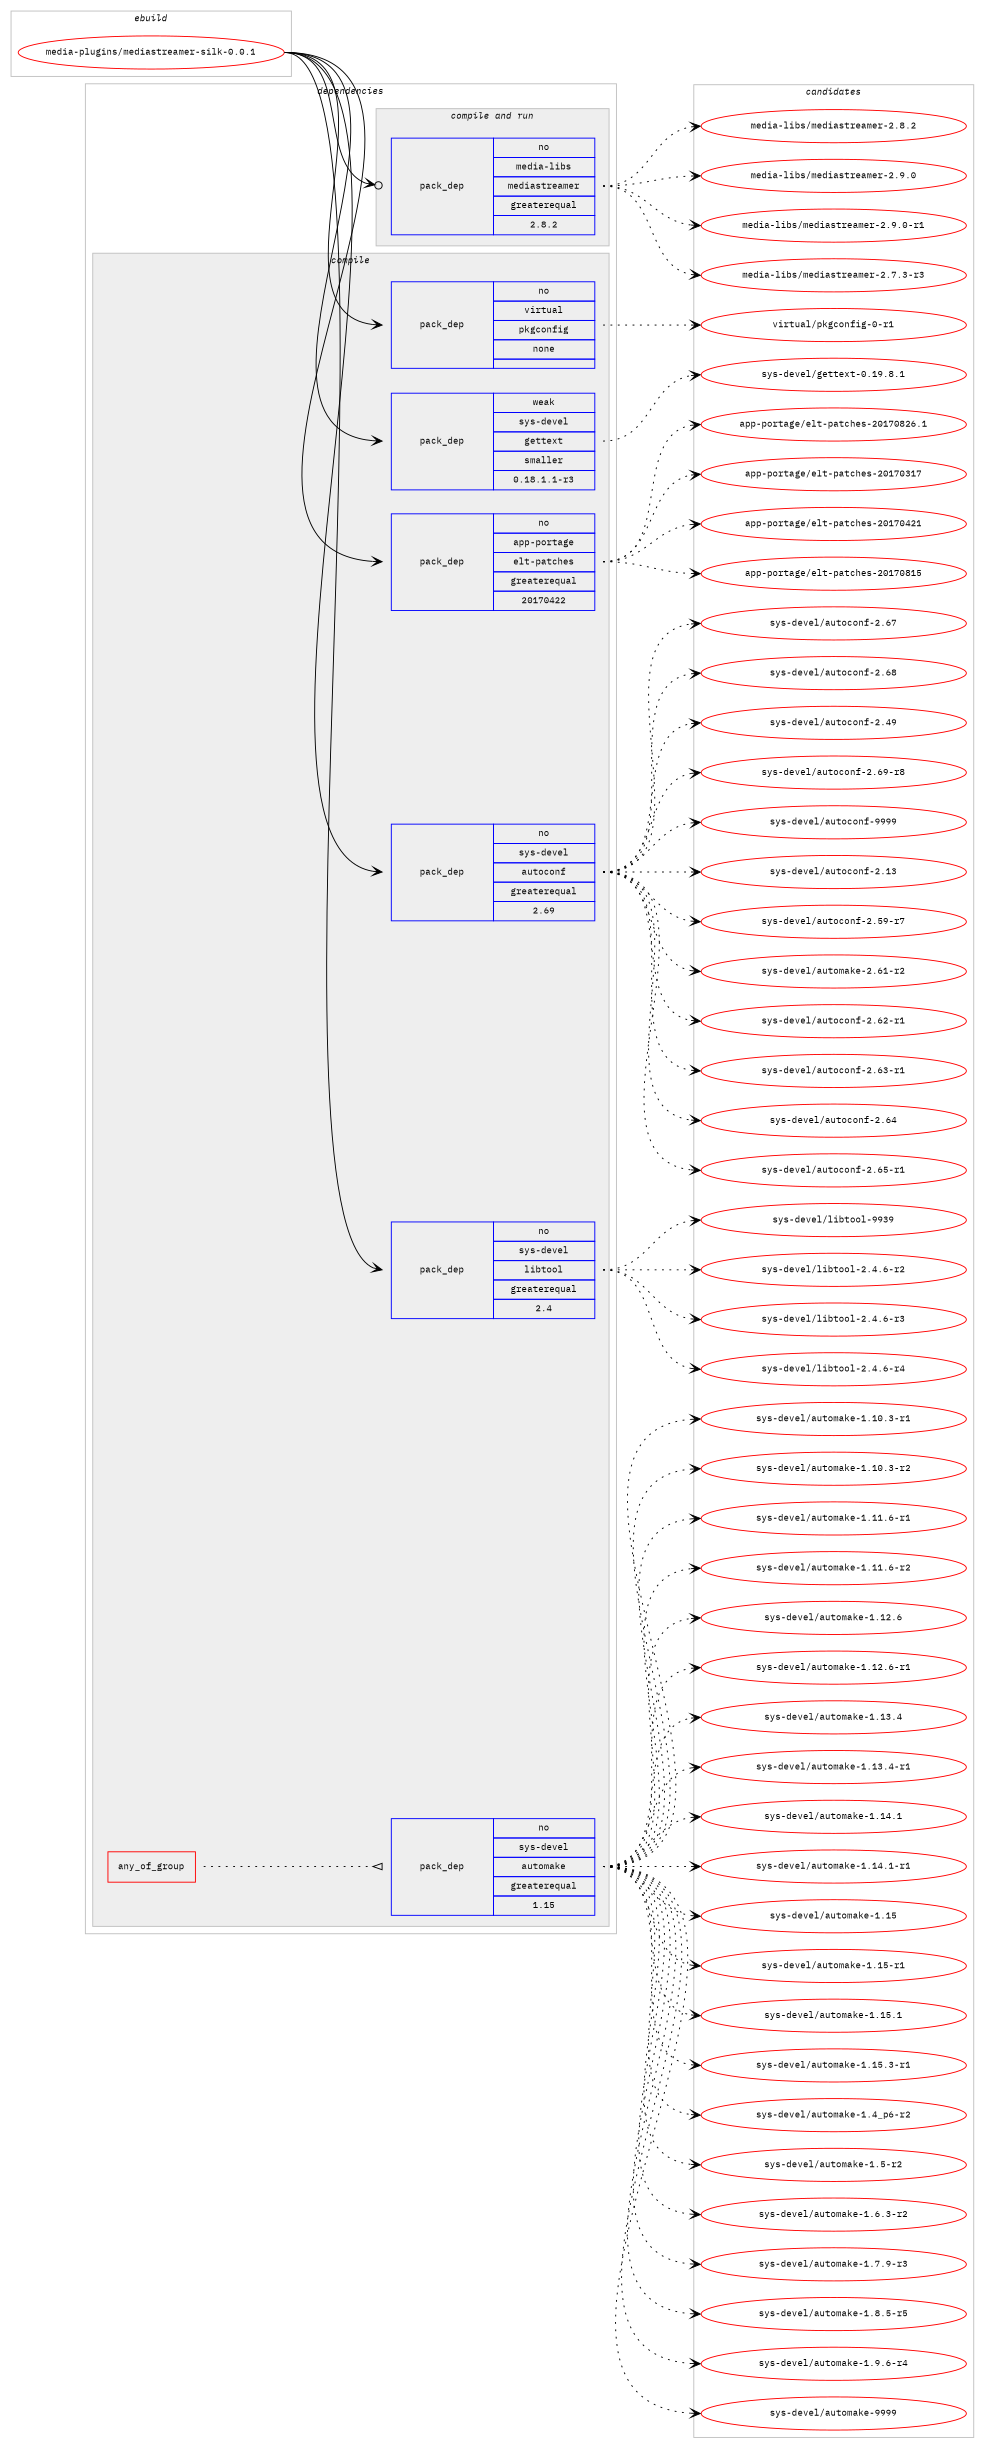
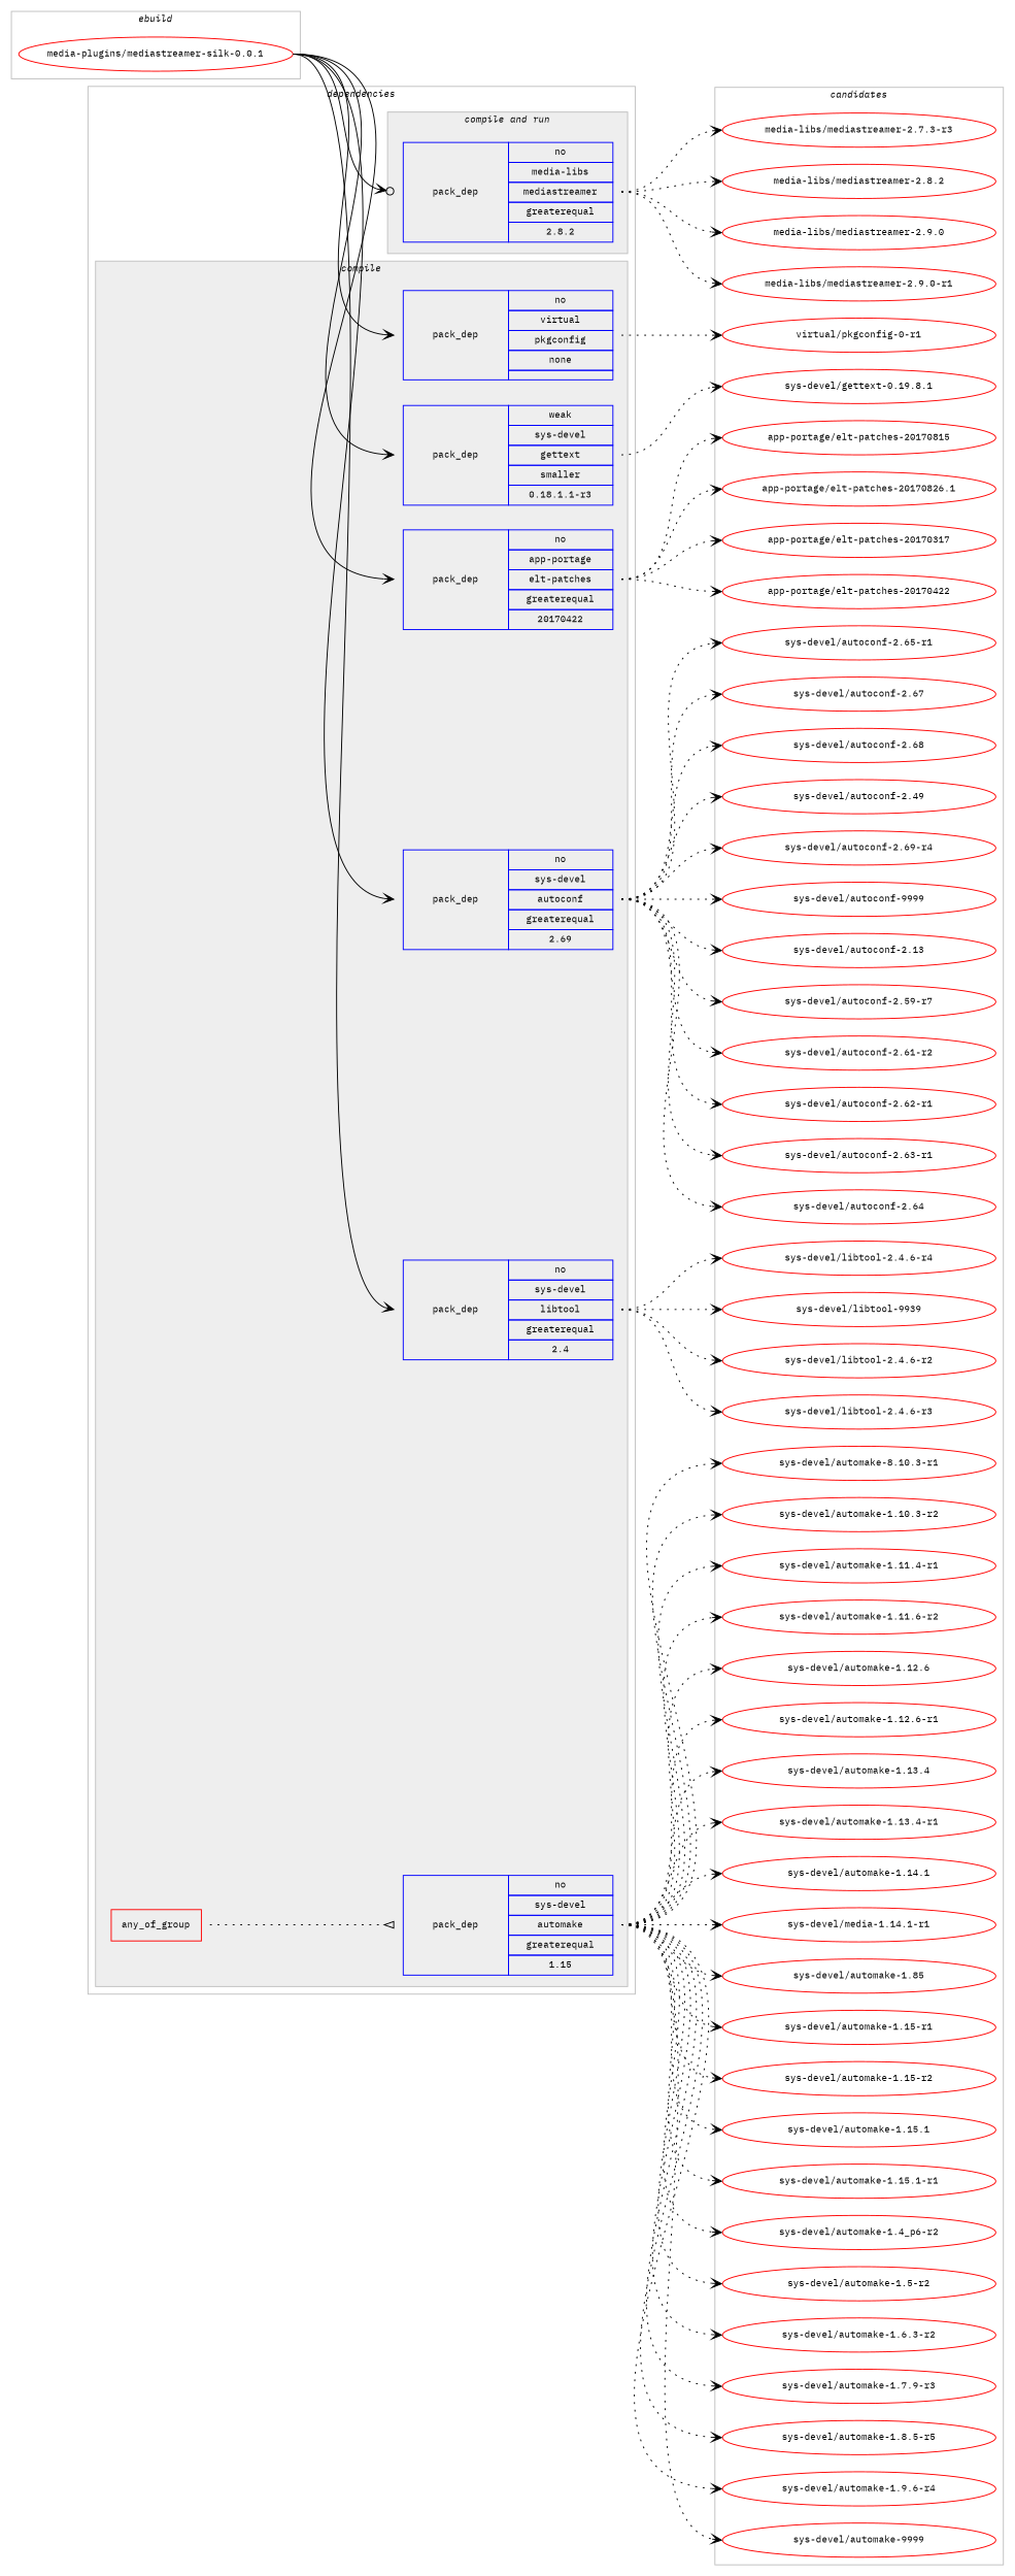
  digraph {
    compound=true
    concentrate=true
    fontname="IBM Plex Mono"
    fontsize=10
    newrank=true
    rankdir=LR
    ranksep=1.5
    node [color=red fontname="IBM Plex Mono" fontsize=10]
    edge [arrowhead=vee fontname="IBM Plex Mono" headport=w style=dotted tailport=e weight=100]
    n1 [label="media-plugins/mediastreamer-silk-0.0.1" width=4]
    n2 [color=blue label=<<TABLE BORDER="0" CELLBORDER="1" CELLSPACING="0" CELLPADDING="4" WIDTH="220"><TR><TD ROWSPAN="6" CELLPADDING="30">pack_dep</TD></TR><TR><TD WIDTH="110">no</TD></TR><TR><TD>sys-devel</TD></TR><TR><TD>automake</TD></TR><TR><TD>greaterequal</TD></TR><TR><TD>1.15</TD></TR></TABLE>> shape=none]
    n3 [label=<<TABLE BORDER="0" CELLBORDER="1" CELLSPACING="0" CELLPADDING="4"><TR><TD CELLPADDING="10">any_of_group</TD></TR></TABLE>> shape=none]
    n4 [color=blue label=<<TABLE BORDER="0" CELLBORDER="1" CELLSPACING="0" CELLPADDING="4" WIDTH="220"><TR><TD ROWSPAN="6" CELLPADDING="30">pack_dep</TD></TR><TR><TD WIDTH="110">weak</TD></TR><TR><TD>sys-devel</TD></TR><TR><TD>gettext</TD></TR><TR><TD>smaller</TD></TR><TR><TD>0.18.1.1-r3</TD></TR></TABLE>> shape=none]
    n5 [color=blue label=<<TABLE BORDER="0" CELLBORDER="1" CELLSPACING="0" CELLPADDING="4" WIDTH="220"><TR><TD ROWSPAN="6" CELLPADDING="30">pack_dep</TD></TR><TR><TD WIDTH="110">no</TD></TR><TR><TD>app-portage</TD></TR><TR><TD>elt-patches</TD></TR><TR><TD>greaterequal</TD></TR><TR><TD>20170422</TD></TR></TABLE>> shape=none]
    n6 [color=blue label=<<TABLE BORDER="0" CELLBORDER="1" CELLSPACING="0" CELLPADDING="4" WIDTH="220"><TR><TD ROWSPAN="6" CELLPADDING="30">pack_dep</TD></TR><TR><TD WIDTH="110">no</TD></TR><TR><TD>sys-devel</TD></TR><TR><TD>autoconf</TD></TR><TR><TD>greaterequal</TD></TR><TR><TD>2.69</TD></TR></TABLE>> shape=none]
    n7 [color=blue label=<<TABLE BORDER="0" CELLBORDER="1" CELLSPACING="0" CELLPADDING="4" WIDTH="220"><TR><TD ROWSPAN="6" CELLPADDING="30">pack_dep</TD></TR><TR><TD WIDTH="110">no</TD></TR><TR><TD>sys-devel</TD></TR><TR><TD>libtool</TD></TR><TR><TD>greaterequal</TD></TR><TR><TD>2.4</TD></TR></TABLE>> shape=none]
    n8 [color=blue label=<<TABLE BORDER="0" CELLBORDER="1" CELLSPACING="0" CELLPADDING="4" WIDTH="220"><TR><TD ROWSPAN="6" CELLPADDING="30">pack_dep</TD></TR><TR><TD WIDTH="110">no</TD></TR><TR><TD>virtual</TD></TR><TR><TD>pkgconfig</TD></TR><TR><TD>none</TD></TR><TR><TD></TD></TR></TABLE>> shape=none]
    n9 [color=blue label=<<TABLE BORDER="0" CELLBORDER="1" CELLSPACING="0" CELLPADDING="4" WIDTH="220"><TR><TD ROWSPAN="6" CELLPADDING="30">pack_dep</TD></TR><TR><TD WIDTH="110">no</TD></TR><TR><TD>media-libs</TD></TR><TR><TD>mediastreamer</TD></TR><TR><TD>greaterequal</TD></TR><TR><TD>2.8.2</TD></TR></TABLE>> shape=none]
-   n10 [label="sys-devel/automake-1.10.3-r1" width=4]
+   n10 [label="sys-devel/automake-8.10.3-r1" width=4]
    n11 [label="sys-devel/automake-1.10.3-r2" width=4]
-   n12 [label="sys-devel/automake-1.11.6-r1" width=4]
+   n12 [label="sys-devel/automake-1.11.4-r1" width=4]
    n13 [label="sys-devel/automake-1.11.6-r2" width=4]
    n14 [label="sys-devel/automake-1.12.6" width=4]
    n15 [label="sys-devel/automake-1.12.6-r1" width=4]
    n16 [label="sys-devel/automake-1.13.4" width=4]
    n17 [label="sys-devel/automake-1.13.4-r1" width=4]
    n18 [label="sys-devel/automake-1.14.1" width=4]
-   n19 [label="sys-devel/automake-1.14.1-r1" width=4]
-   n20 [label="sys-devel/automake-1.15" width=4]
+   n19 [label="sys-devel/media-1.14.1-r1" width=4]
+   n20 [label="sys-devel/automake-1.85" width=4]
    n21 [label="sys-devel/automake-1.15-r1" width=4]
+   n22 [label="sys-devel/automake-1.15-r2" width=4]
    n23 [label="sys-devel/automake-1.15.1" width=4]
-   n24 [label="sys-devel/automake-1.15.3-r1" width=4]
+   n24 [label="sys-devel/automake-1.15.1-r1" width=4]
    n25 [label="sys-devel/automake-1.4_p6-r2" width=4]
    n26 [label="sys-devel/automake-1.5-r2" width=4]
    n27 [label="sys-devel/automake-1.6.3-r2" width=4]
    n28 [label="sys-devel/automake-1.7.9-r3" width=4]
    n29 [label="sys-devel/automake-1.8.5-r5" width=4]
    n30 [label="sys-devel/automake-1.9.6-r4" width=4]
    n31 [label="sys-devel/automake-9999" width=4]
    n32 [label="app-portage/elt-patches-20170317" width=4]
-   n33 [label="app-portage/elt-patches-20170421" width=4]
+   n33 [label="app-portage/elt-patches-20170422" width=4]
    n34 [label="app-portage/elt-patches-20170815" width=4]
    n35 [label="app-portage/elt-patches-20170826.1" width=4]
    n36 [label="sys-devel/autoconf-2.13" width=4]
    n37 [label="sys-devel/autoconf-2.59-r7" width=4]
-   n38 [label="sys-devel/automake-2.61-r2" width=4]
+   n38 [label="sys-devel/autoconf-2.61-r2" width=4]
    n39 [label="sys-devel/autoconf-2.62-r1" width=4]
    n40 [label="sys-devel/autoconf-2.63-r1" width=4]
    n41 [label="sys-devel/autoconf-2.64" width=4]
    n42 [label="sys-devel/autoconf-2.65-r1" width=4]
    n43 [label="sys-devel/autoconf-2.67" width=4]
    n44 [label="sys-devel/autoconf-2.68" width=4]
    n45 [label="sys-devel/autoconf-2.49" width=4]
-   n46 [label="sys-devel/autoconf-2.69-r8" width=4]
+   n46 [label="sys-devel/autoconf-2.69-r4" width=4]
    n47 [label="sys-devel/autoconf-9999" width=4]
    n48 [label="sys-devel/libtool-2.4.6-r2" width=4]
    n49 [label="sys-devel/libtool-2.4.6-r3" width=4]
    n50 [label="sys-devel/libtool-2.4.6-r4" width=4]
    n51 [label="sys-devel/libtool-9939" width=4]
    n52 [label="virtual/pkgconfig-0-r1" width=4]
    n53 [label="sys-devel/gettext-0.19.8.1" width=4]
    n54 [label="media-libs/mediastreamer-2.7.3-r3" width=4]
    n55 [label="media-libs/mediastreamer-2.8.2" width=4]
    n56 [label="media-libs/mediastreamer-2.9.0" width=4]
    n57 [label="media-libs/mediastreamer-2.9.0-r1" width=4]
    subgraph cluster_1 {
      color=gray
      label=<<i>ebuild</i>>
      rank=same
      n1
    }
    subgraph cluster_2 {
      color=gray
      label=<<i>dependencies</i>>
      subgraph cluster_3 {
        color=gray
        fillcolor="#eeeeee"
        label=<<i>compile</i>>
        style=filled
        subgraph sub_4 {
          color=gray
          fillcolor="#eeeeee"
          label=<<i>compile</i>>
          style=filled
          n3
          subgraph sub_5 {
            color=gray
            fillcolor="#eeeeee"
            label=<<i>compile</i>>
            style=filled
            n2
          }
        }
        subgraph sub_6 {
          color=gray
          fillcolor="#eeeeee"
          label=<<i>compile</i>>
          style=filled
          n4
        }
        subgraph sub_7 {
          color=gray
          fillcolor="#eeeeee"
          label=<<i>compile</i>>
          style=filled
          n5
        }
        subgraph sub_8 {
          color=gray
          fillcolor="#eeeeee"
          label=<<i>compile</i>>
          style=filled
          n6
        }
        subgraph sub_9 {
          color=gray
          fillcolor="#eeeeee"
          label=<<i>compile</i>>
          style=filled
          n7
        }
        subgraph sub_10 {
          color=gray
          fillcolor="#eeeeee"
          label=<<i>compile</i>>
          style=filled
          n8
        }
      }
      subgraph cluster_11 {
        color=gray
        fillcolor="#eeeeee"
        label=<<i>compile and run</i>>
        style=filled
        subgraph sub_12 {
          color=gray
          fillcolor="#eeeeee"
          label=<<i>compile and run</i>>
          style=filled
          n9
        }
      }
      subgraph cluster_13 {
        color=gray
        fillcolor="#eeeeee"
        label=<<i>run</i>>
        style=filled
      }
    }
    subgraph cluster_14 {
      color=gray
      label=<<i>candidates</i>>
      rank=same
      subgraph sub_15 {
        color=black
        label=<<i>candidates</i>>
        nodesep=1
        rank=same
        n10
        n11
        n12
        n13
        n14
        n15
        n16
        n17
        n18
        n19
        n20
        n21
+       n22
        n23
        n24
        n25
        n26
        n27
        n28
        n29
        n30
        n31
      }
      subgraph sub_16 {
        color=black
        label=<<i>candidates</i>>
        nodesep=1
        rank=same
        n32
        n33
        n34
        n35
      }
      subgraph sub_17 {
        color=black
        label=<<i>candidates</i>>
        nodesep=1
        rank=same
        n36
        n37
        n38
        n39
        n40
        n41
        n42
        n43
        n44
        n45
        n46
        n47
      }
      subgraph sub_18 {
        color=black
        label=<<i>candidates</i>>
        nodesep=1
        rank=same
        n48
        n49
        n50
        n51
      }
      subgraph sub_19 {
        color=black
        label=<<i>candidates</i>>
        nodesep=1
        rank=same
        n52
      }
      subgraph sub_20 {
        color=black
        label=<<i>candidates</i>>
        nodesep=1
        rank=same
        n53
      }
      subgraph sub_21 {
        color=black
        label=<<i>candidates</i>>
        nodesep=1
        rank=same
        n54
        n55
        n56
        n57
      }
    }
    n1 -> n4 [style=solid weight=20]
    n1 -> n5 [style=solid weight=20]
    n1 -> n6 [style=solid weight=20]
    n1 -> n7 [style=solid weight=20]
    n1 -> n8 [style=solid weight=20]
    n1 -> n9 [arrowhead=odotvee style=solid weight=20]
    n2 -> n10
    n2 -> n11
    n2 -> n12
    n2 -> n13
    n2 -> n14
    n2 -> n15
    n2 -> n16
    n2 -> n17
    n2 -> n18
    n2 -> n19
    n2 -> n20
    n2 -> n21
+   n2 -> n22
    n2 -> n23
    n2 -> n24
    n2 -> n25
    n2 -> n26
    n2 -> n27
    n2 -> n28
    n2 -> n29
    n2 -> n30
    n2 -> n31
    n3 -> n2 [arrowhead=oinv weight=20]
    n4 -> n53
    n5 -> n32
    n5 -> n33
    n5 -> n34
    n5 -> n35
    n6 -> n36
    n6 -> n37
    n6 -> n38
    n6 -> n39
    n6 -> n40
    n6 -> n41
    n6 -> n42
    n6 -> n43
    n6 -> n44
    n6 -> n45
    n6 -> n46
    n6 -> n47
    n7 -> n48
    n7 -> n49
    n7 -> n50
    n7 -> n51
    n8 -> n52
    n9 -> n54
    n9 -> n55
    n9 -> n56
    n9 -> n57
  }
